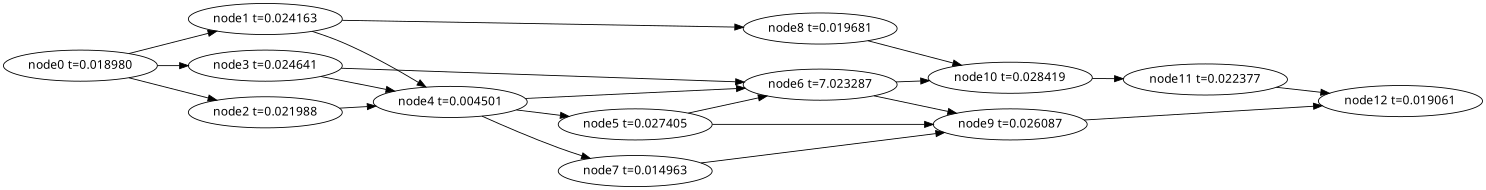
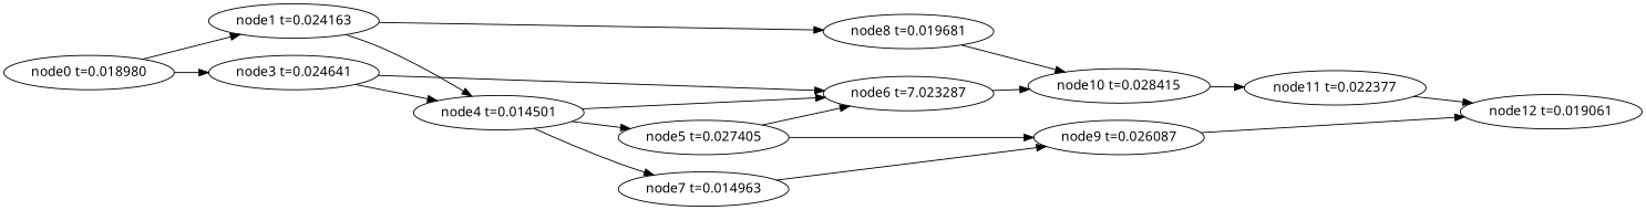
  digraph {
    fontname="Noto Sans"
    rankdir=LR
    node [fontname="Noto Sans"]
    edge [fontname="Noto Sans"]
    n1 [label="node12 t=0.019061"]
    n2 [label="node11 t=0.022377"]
-   n3 [label="node10 t=0.028419"]
+   n3 [label="node10 t=0.028415"]
    n4 [label="node9 t=0.026087"]
    n5 [label="node8 t=0.019681"]
    n6 [label="node7 t=0.014963"]
    n7 [label="node6 t=7.023287"]
    n8 [label="node5 t=0.027405"]
-   n9 [label="node4 t=0.004501"]
+   n9 [label="node4 t=0.014501"]
    n10 [label="node3 t=0.024641"]
-   n11 [label="node2 t=0.021988"]
    n12 [label="node1 t=0.024163"]
    n13 [label="node0 t=0.018980"]
    n2 -> n1
    n3 -> n2
    n4 -> n1
    n5 -> n3
    n6 -> n4
    n7 -> n3
-   n7 -> n4
    n8 -> n4
    n8 -> n7
    n9 -> n6
    n9 -> n7
    n9 -> n8
    n10 -> n7
    n10 -> n9
-   n11 -> n9
    n12 -> n5
    n12 -> n9
    n13 -> n10
-   n13 -> n11
    n13 -> n12
  }
